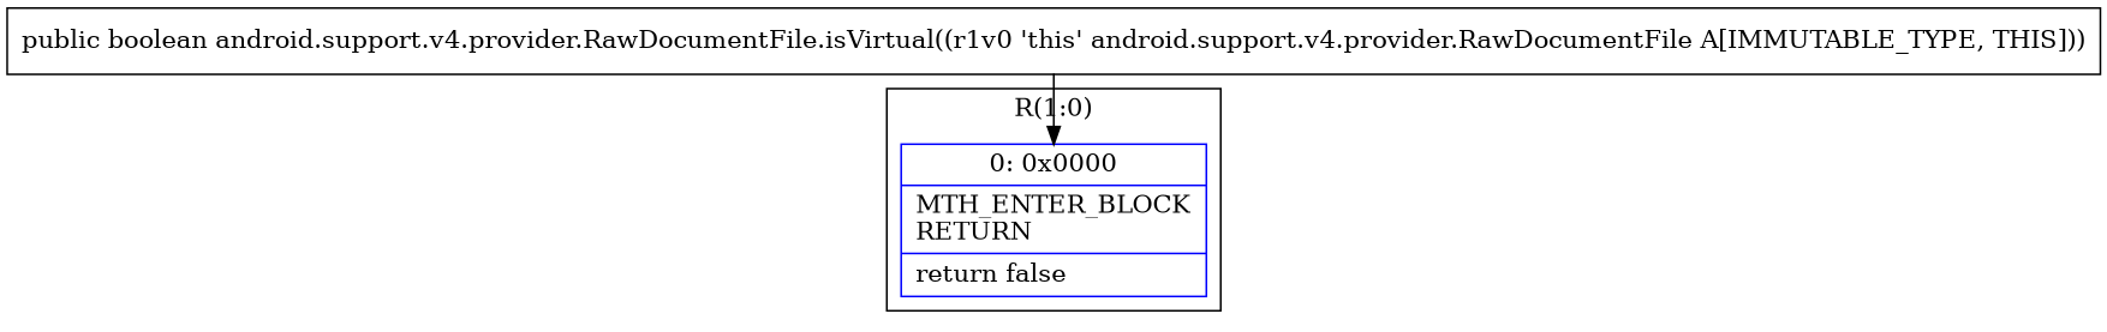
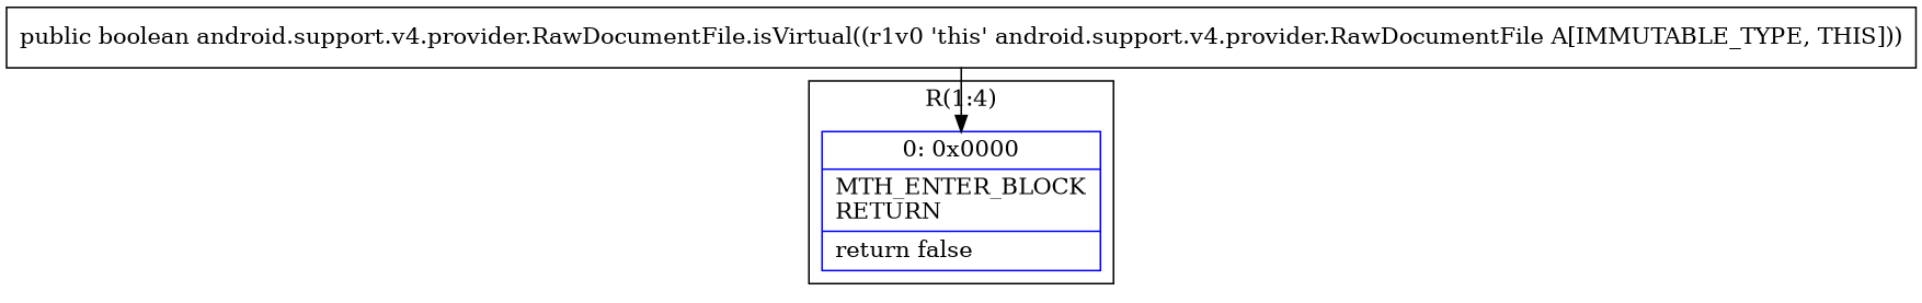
  digraph {
    node [shape=record]
    n1 [color=blue label="{0\:\ 0x0000|MTH_ENTER_BLOCK\lRETURN\l|return false\l}"]
    n2 [label="{public boolean android.support.v4.provider.RawDocumentFile.isVirtual((r1v0 'this' android.support.v4.provider.RawDocumentFile A[IMMUTABLE_TYPE, THIS])) }"]
    subgraph cluster_1 {
-     label="R(1:0)"
+     label="R(1:4)"
      n1
    }
    n2 -> n1
  }
